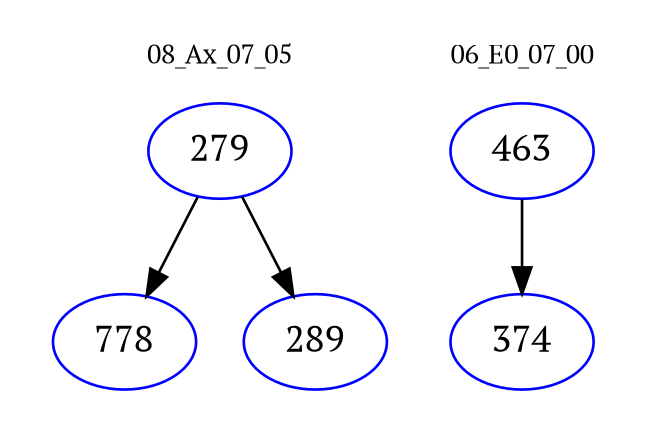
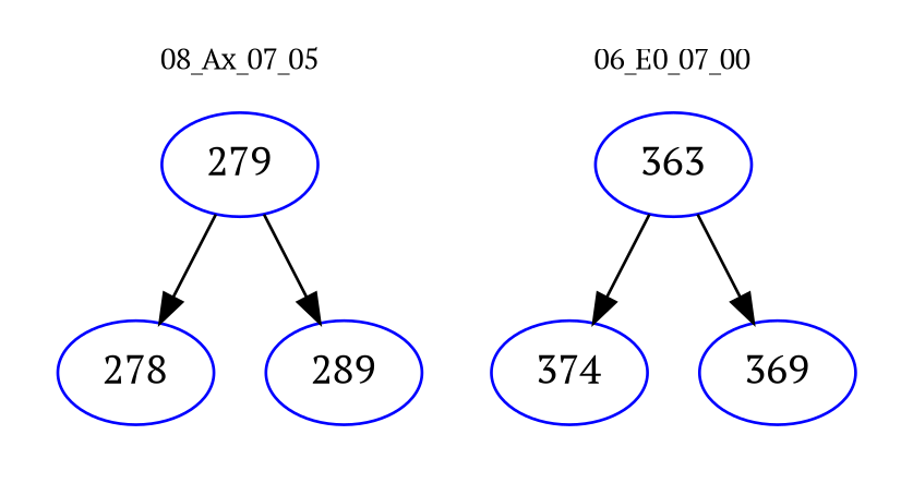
  digraph {
    fontname="PT Serif"
    node [color=blue fontname="PT Serif"]
    edge [color=black fontname="PT Serif"]
    n1 [label=279]
-   n2 [label=778]
+   n2 [label=278]
    n3 [label=289]
-   n4 [label=463]
+   n4 [label=363]
    n5 [label=374]
+   n6 [label=369]
    subgraph cluster_1 {
      color=white
      fontsize=10
      label="08_Ax_07_05"
      n1
      n2
      n3
    }
    subgraph cluster_2 {
      color=white
      fontsize=10
      label="06_E0_07_00"
      n4
      n5
+     n6
    }
    n1 -> n2
    n1 -> n3
    n4 -> n5
+   n4 -> n6
  }
